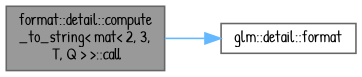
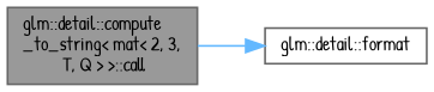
  digraph {
    rankdir=LR
    fontname="Patrick Hand"
    node [fontname="Patrick Hand" fontsize=10 shape=box style=filled]
-   n1 [color=gray40 fillcolor=grey60 fontcolor=black height=0.2 label="format::detail::compute\l_to_string\< mat\< 2, 3,\l T, Q \> \>::call" width=0.4]
+   n1 [color=gray40 fillcolor=grey60 fontcolor=black height=0.2 label="glm::detail::compute\l_to_string\< mat\< 2, 3,\l T, Q \> \>::call" width=0.4]
    n2 [color=grey40 fillcolor=white height=0.2 label="glm::detail::format" width=0.4]
    n1 -> n2 [color=steelblue1 fontname="Patrick Hand" fontsize=10 labelfontname=Helvetica labelfontsize=10 style=solid]
  }
